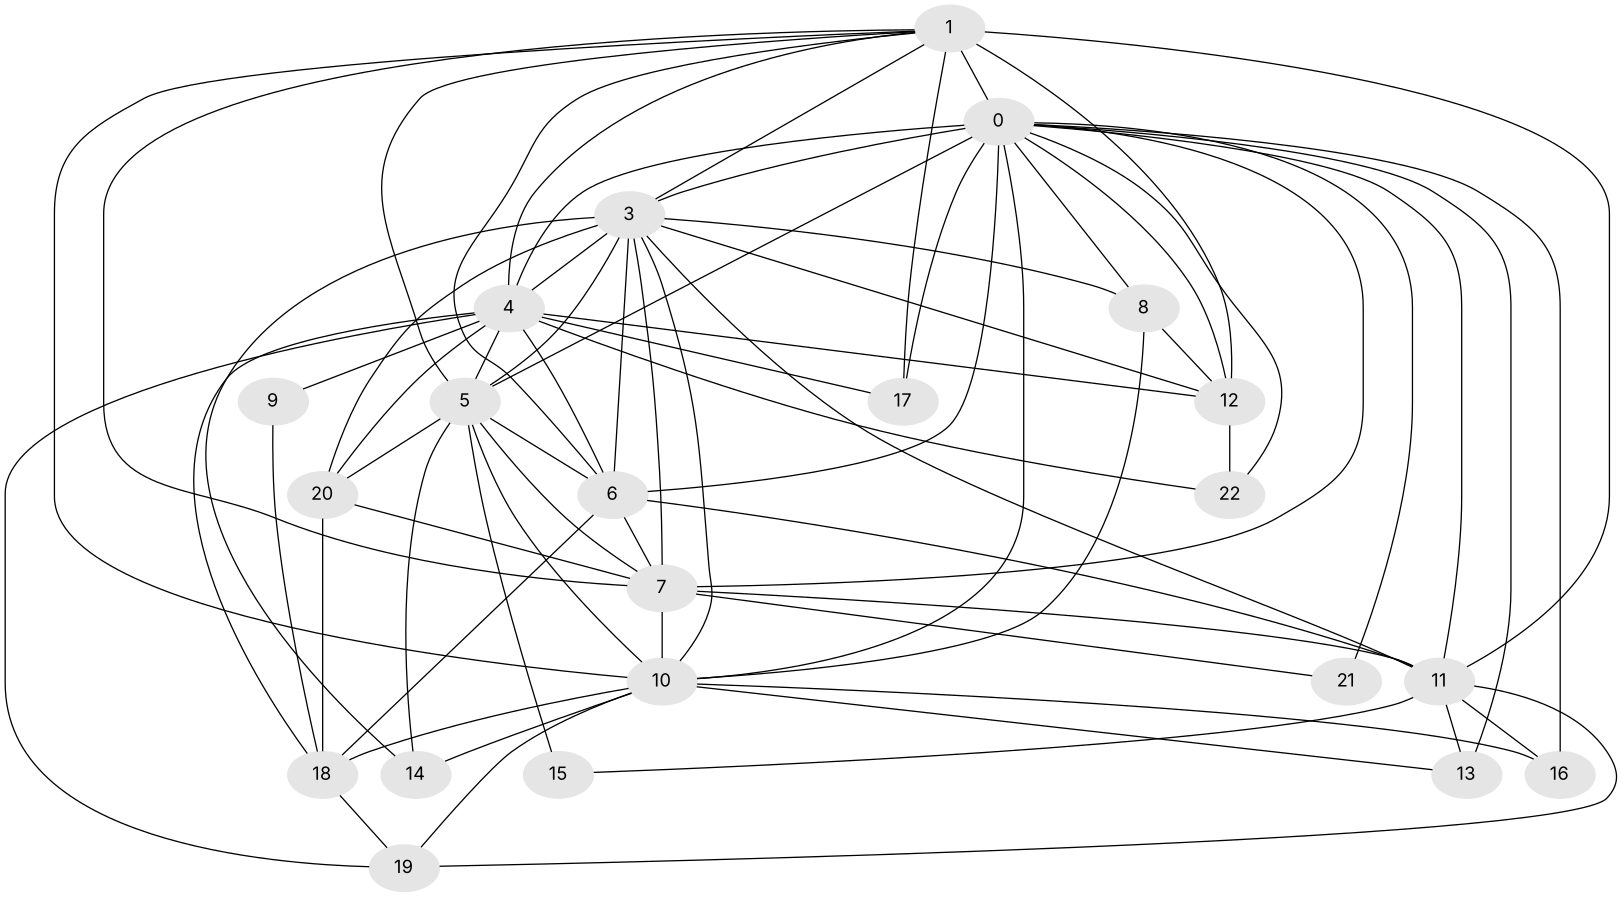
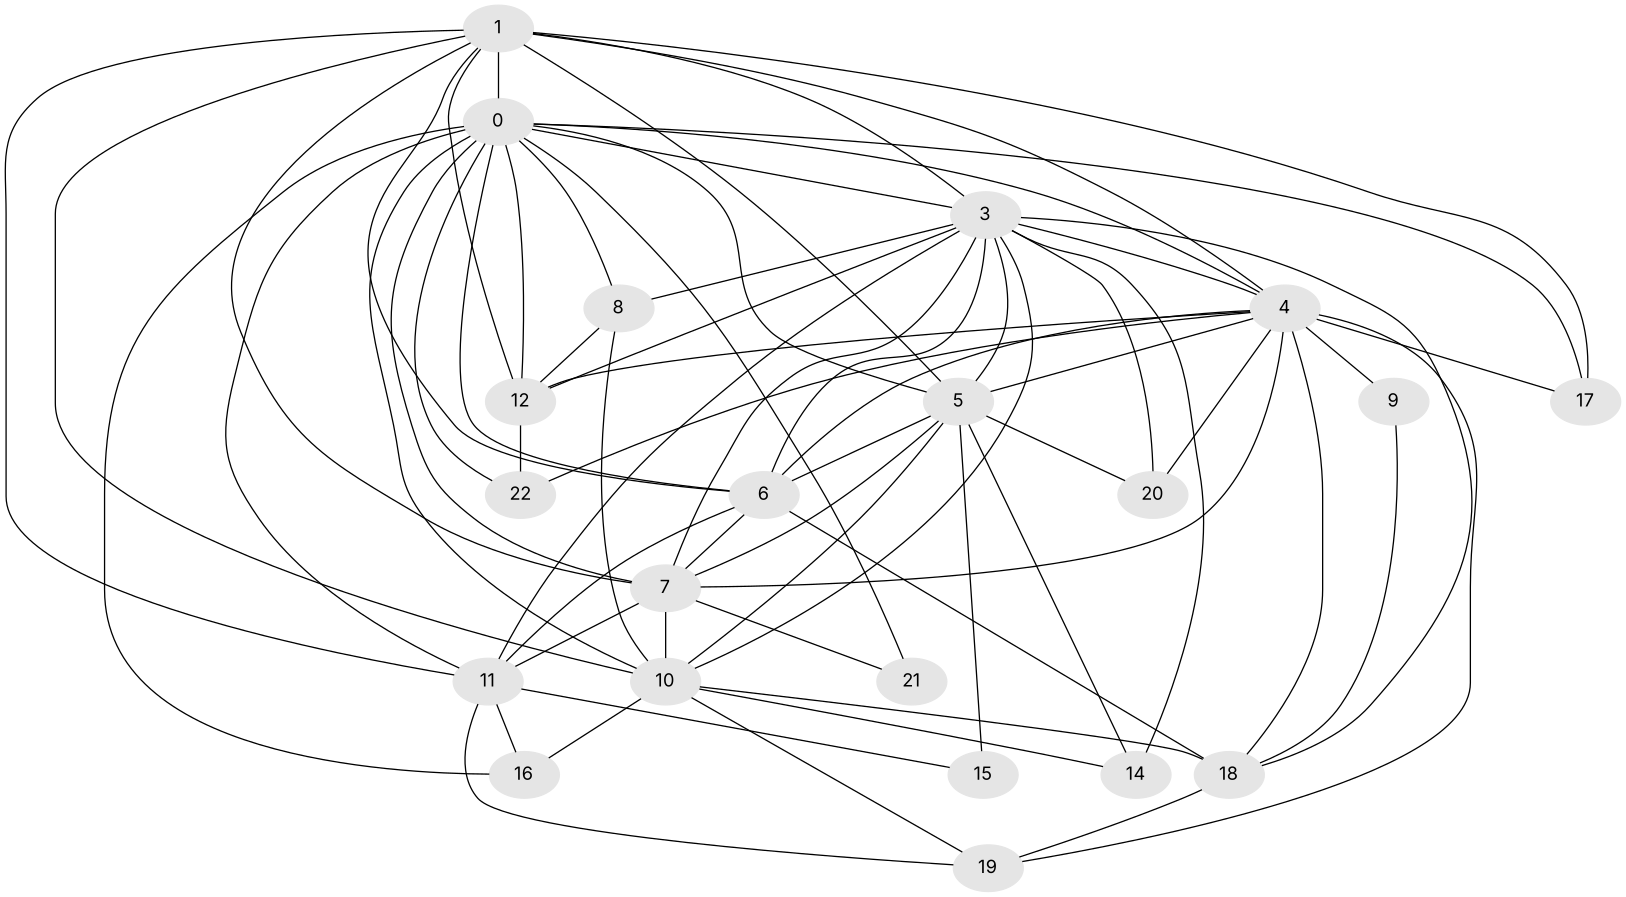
  graph {
    fontname=Inter
    node [color=gray90 fontname=Inter style=filled]
    edge [fontname=Inter weight=1.0]
    n1 [label=0]
    1
    3
    4
    5
    6
    7
    10
    11
    12
    17
    8
-   13
    16
    21
    22
    14
    18
    20
    9
    19
    15
    n1 -- 3 [weight=3.0]
    n1 -- 4 [weight=3.0]
    n1 -- 5 [weight=3.0]
    n1 -- 6 [weight=4.0]
    n1 -- 7 [weight=3.0]
    n1 -- 10 [weight=3.0]
    n1 -- 11
    n1 -- 12
    n1 -- 17
    n1 -- 8 [weight=3.0]
-   n1 -- 13 [weight=7.0]
    n1 -- 16 [weight=2.0]
    n1 -- 21 [weight=2.0]
    n1 -- 22
    1 -- n1 [weight=9.0]
    1 -- 3 [weight=3.0]
    1 -- 4 [weight=2.0]
    1 -- 5 [weight=2.0]
    1 -- 6 [weight=3.0]
    1 -- 7 [weight=3.0]
    1 -- 10
    1 -- 11
    1 -- 12 [weight=5.0]
    1 -- 17
    3 -- 4
    3 -- 5
    3 -- 6
    3 -- 7
    3 -- 10 [weight=3.0]
    3 -- 11
    3 -- 12
    3 -- 8
    3 -- 14 [weight=3.0]
-   20 -- 18
+   3 -- 18
    3 -- 20
    4 -- 5
    4 -- 6 [weight=2.0]
-   20 -- 7
+   4 -- 7
    4 -- 12 [weight=2.0]
    4 -- 17
    4 -- 22
    4 -- 18
    4 -- 20
    4 -- 9 [weight=2.0]
    4 -- 19
    5 -- 6 [weight=2.0]
    5 -- 7
    5 -- 10 [weight=2.0]
    5 -- 14
    5 -- 20
    5 -- 15 [weight=2.0]
    6 -- 7
    6 -- 11
    6 -- 18 [weight=3.0]
    7 -- 10 [weight=11.0]
    7 -- 11
    7 -- 21
-   10 -- 13
    10 -- 16
    10 -- 14
    10 -- 18
    10 -- 19
-   11 -- 13
    11 -- 16
    11 -- 19
    11 -- 15
    12 -- 22
    8 -- 10 [weight=2.0]
    8 -- 12
    18 -- 19
    9 -- 18
  }
